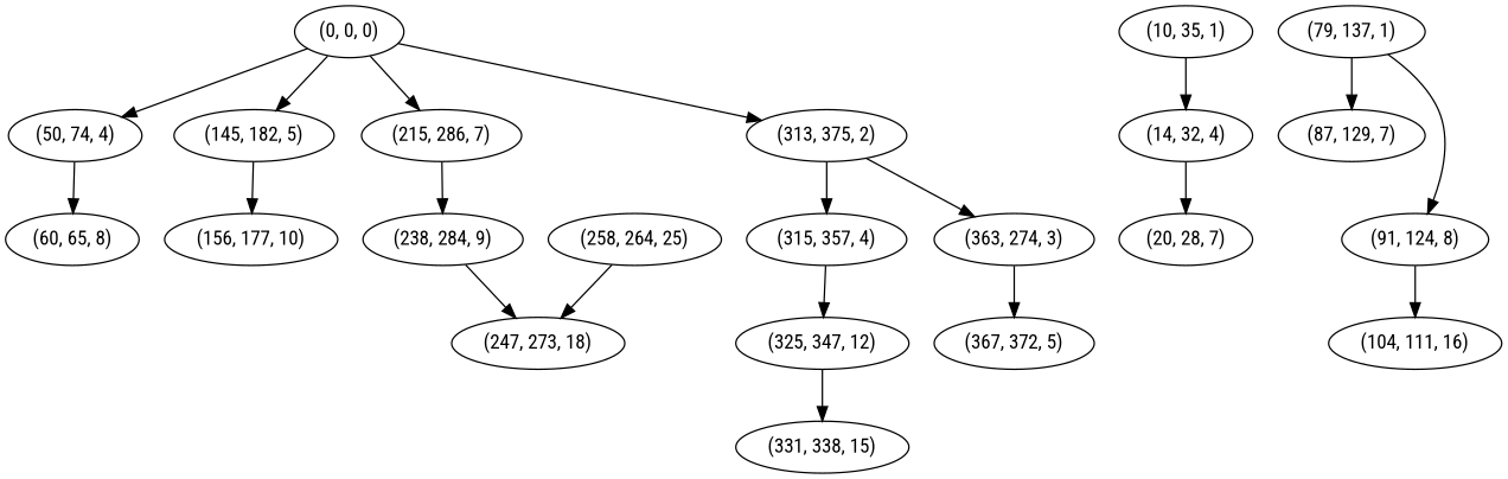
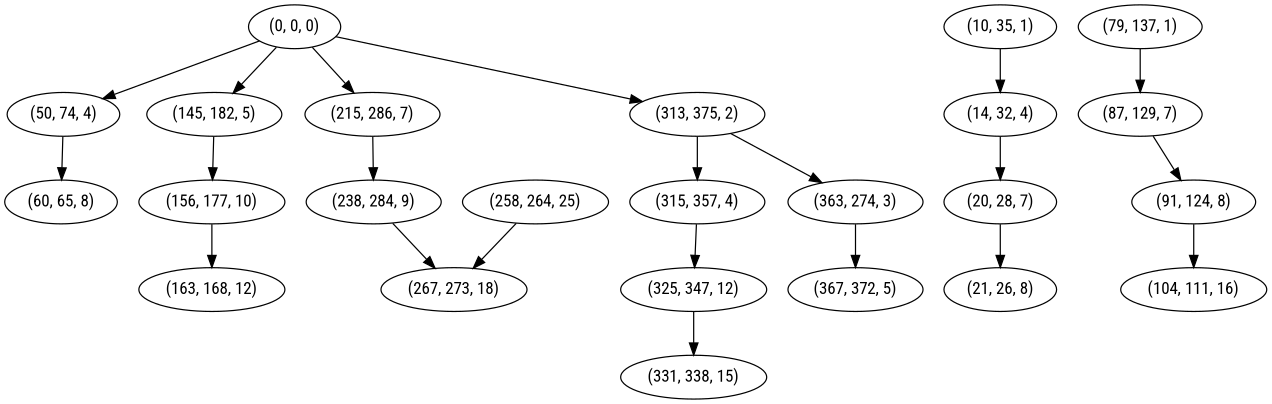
  digraph {
    fontname="Roboto Condensed"
    node [fontname="Roboto Condensed"]
    edge [fontname="Roboto Condensed"]
    "(0, 0, 0)"
    "(50, 74, 4)"
    "(145, 182, 5)"
    n4 [label="(215, 286, 7)"]
    "(313, 375, 2)"
    "(10, 35, 1)"
    "(14, 32, 4)"
    "(60, 65, 8)"
    "(79, 137, 1)"
    "(87, 129, 7)"
    "(156, 177, 10)"
    "(238, 284, 9)"
    "(315, 357, 4)"
    n14 [label="(363, 274, 3)"]
    "(20, 28, 7)"
+   "(21, 26, 8)"
    "(91, 124, 8)"
    "(104, 111, 16)"
-   "(247, 273, 18)"
+   "(163, 168, 12)"
+   "(247, 273, 18)" [label="(267, 273, 18)"]
    "(258, 264, 25)"
    "(325, 347, 12)"
    "(367, 372, 5)"
    "(331, 338, 15)"
    "(0, 0, 0)" -> "(50, 74, 4)"
    "(0, 0, 0)" -> "(145, 182, 5)"
    "(0, 0, 0)" -> n4
    "(0, 0, 0)" -> "(313, 375, 2)"
    "(50, 74, 4)" -> "(60, 65, 8)"
    "(145, 182, 5)" -> "(156, 177, 10)"
    n4 -> "(238, 284, 9)"
    "(313, 375, 2)" -> "(315, 357, 4)"
    "(313, 375, 2)" -> n14
    "(10, 35, 1)" -> "(14, 32, 4)"
    "(14, 32, 4)" -> "(20, 28, 7)"
    "(79, 137, 1)" -> "(87, 129, 7)"
-   "(79, 137, 1)" -> "(91, 124, 8)"
+   "(87, 129, 7)" -> "(91, 124, 8)"
+   "(156, 177, 10)" -> "(163, 168, 12)"
    "(238, 284, 9)" -> "(247, 273, 18)"
    "(315, 357, 4)" -> "(325, 347, 12)"
    n14 -> "(367, 372, 5)"
+   "(20, 28, 7)" -> "(21, 26, 8)"
    "(91, 124, 8)" -> "(104, 111, 16)"
    "(258, 264, 25)" -> "(247, 273, 18)"
    "(325, 347, 12)" -> "(331, 338, 15)"
  }
